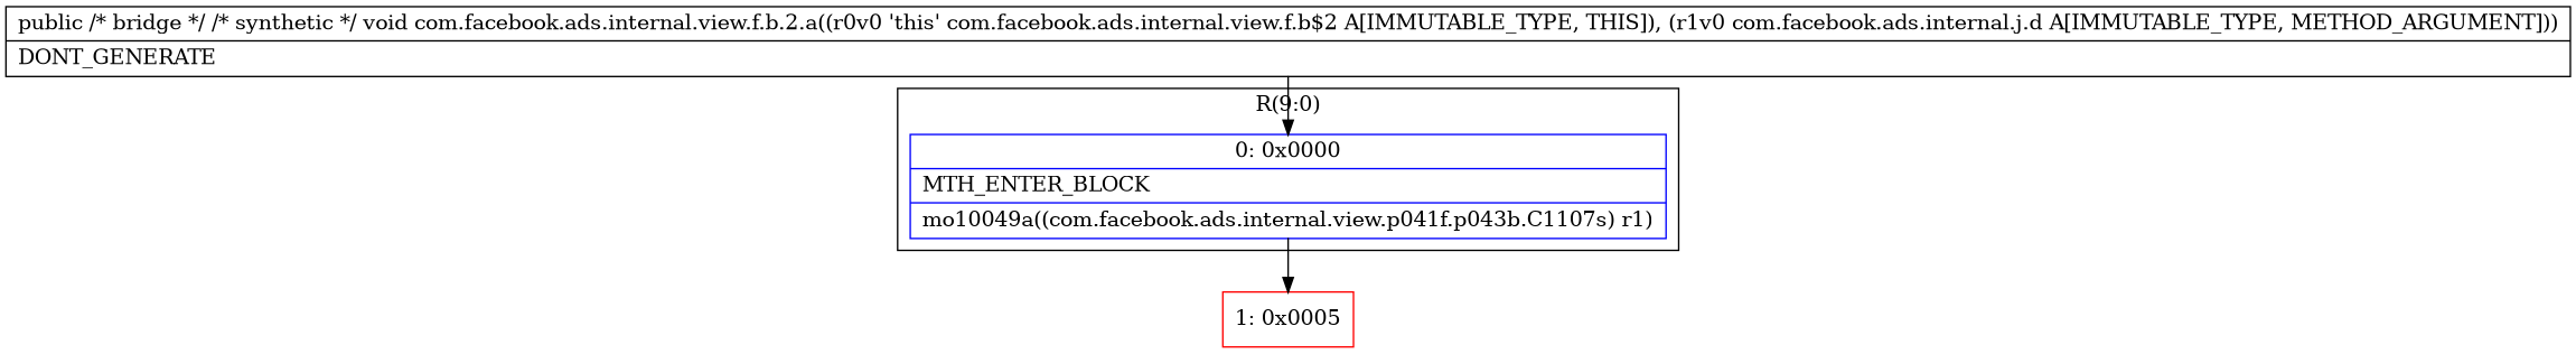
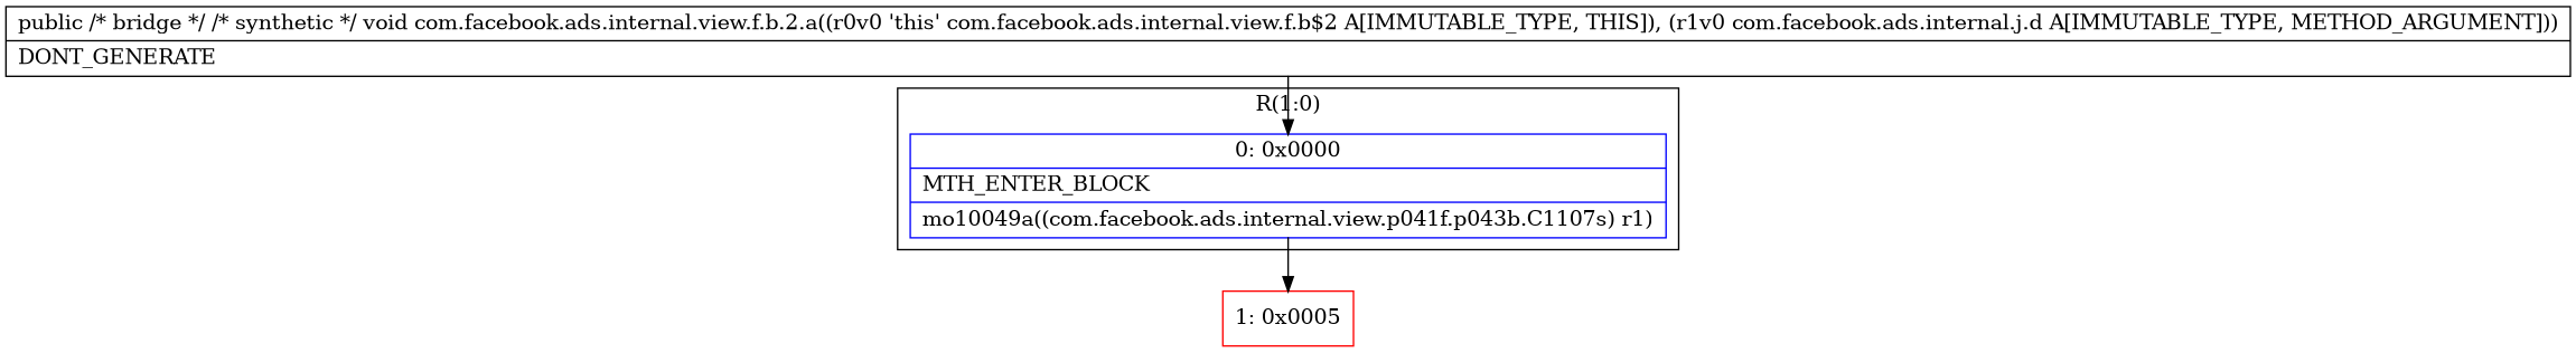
  digraph {
    node [shape=record]
    n1 [color=blue label="{0\:\ 0x0000|MTH_ENTER_BLOCK\l|mo10049a((com.facebook.ads.internal.view.p041f.p043b.C1107s) r1)\l}"]
    n2 [color=red label="{1\:\ 0x0005}"]
    n3 [label="{public \/* bridge *\/ \/* synthetic *\/ void com.facebook.ads.internal.view.f.b.2.a((r0v0 'this' com.facebook.ads.internal.view.f.b$2 A[IMMUTABLE_TYPE, THIS]), (r1v0 com.facebook.ads.internal.j.d A[IMMUTABLE_TYPE, METHOD_ARGUMENT]))  | DONT_GENERATE\l}"]
    subgraph cluster_1 {
-     label="R(9:0)"
+     label="R(1:0)"
      n1
    }
    n1 -> n2
    n3 -> n1
  }
